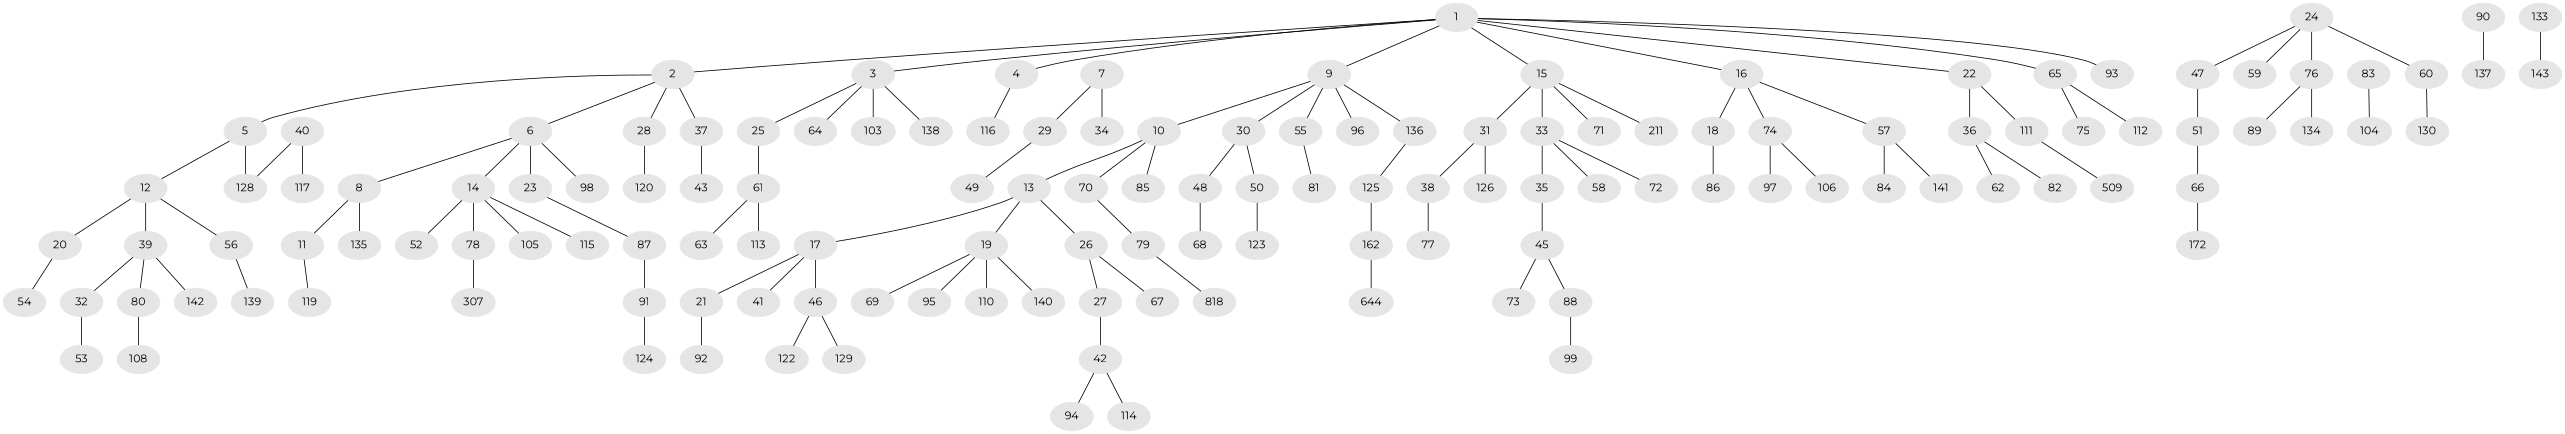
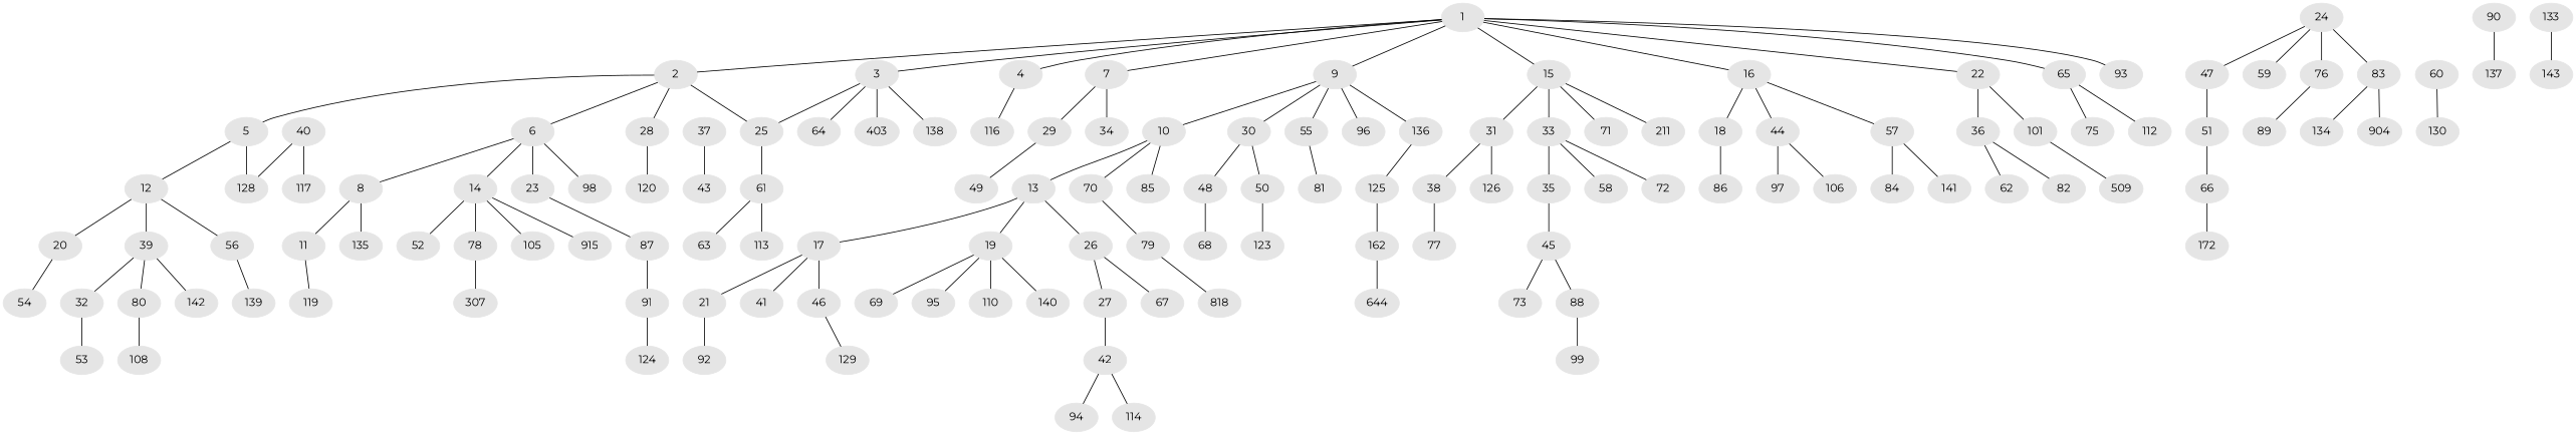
  graph {
    fontname=Montserrat
    node [color=gray90 fontname=Montserrat style=filled]
    edge [fontname=Montserrat]
    1
    2
    3
    4
    7
    9
    15
    16
    22
    65
    93
    5
    6
    28
    37
    25
    64
-   103
+   103 [label=403]
    138
    116
    29
    34
    10
    30
    55
    96
    136
    31
    33
    71
    n31 [label=211]
    18
-   44 [label=74]
+   44
    57
    36
-   101 [label=111]
+   101
    75
    112
    12
    128
    8
    14
    23
    98
    120
    43
    24
    47
    59
    76
    83
    61
    20
    39
    56
    40
    117
    11
    135
    52
    78
    105
-   115
+   115 [label=915]
    87
    49
    119
    13
    70
    85
    48
    50
    81
    125
    17
    19
    26
    79
    54
    32
    80
    142
    139
    21
    41
    46
    69
    95
    110
    140
    27
    67
    n92 [label=307]
    38
    126
    35
    58
    72
    86
    97
    106
    84
    141
    92
-   122
    129
    53
    62
    82
    60
    130
    n111 [label=509]
    91
    51
    89
-   104
+   104 [label=904]
    134
    63
    113
    42
    94
    114
    68
    123
    77
    45
    73
    88
    108
    99
    66
    n131 [label=172]
    90
    137
    n134 [label=818]
    124
    n136 [label=162]
    n137 [label=644]
    133
    143
    1 -- 2
    1 -- 3
    1 -- 4
+   1 -- 7
    1 -- 9
    1 -- 15
    1 -- 16
    1 -- 22
    1 -- 65
    1 -- 93
    2 -- 5
    2 -- 6
    2 -- 28
-   2 -- 37
+   2 -- 25
    3 -- 25
    3 -- 64
    3 -- 103
    3 -- 138
    4 -- 116
    7 -- 29
    7 -- 34
    9 -- 10
    9 -- 30
    9 -- 55
    9 -- 96
    9 -- 136
    15 -- 31
    15 -- 33
    15 -- 71
    15 -- n31
    16 -- 18
    16 -- 44
    16 -- 57
    22 -- 36
    22 -- 101
    65 -- 75
    65 -- 112
    5 -- 12
    5 -- 128
    6 -- 8
    6 -- 14
    6 -- 23
    6 -- 98
    28 -- 120
    37 -- 43
    25 -- 61
    29 -- 49
    10 -- 13
    10 -- 70
    10 -- 85
    30 -- 48
    30 -- 50
    55 -- 81
    136 -- 125
    31 -- 38
    31 -- 126
    33 -- 35
    33 -- 58
    33 -- 72
    18 -- 86
    44 -- 97
    44 -- 106
    57 -- 84
    57 -- 141
    36 -- 62
    36 -- 82
    101 -- n111
    12 -- 20
    12 -- 39
    12 -- 56
    8 -- 11
    8 -- 135
    14 -- 52
    14 -- 78
    14 -- 105
    14 -- 115
    23 -- 87
    24 -- 47
    24 -- 59
    24 -- 76
-   24 -- 60
+   24 -- 83
    47 -- 51
    76 -- 89
    83 -- 104
-   76 -- 134
+   83 -- 134
    61 -- 63
    61 -- 113
    20 -- 54
    39 -- 32
    39 -- 80
    39 -- 142
    56 -- 139
    40 -- 128
    40 -- 117
    11 -- 119
    78 -- n92
    87 -- 91
    13 -- 17
    13 -- 19
    13 -- 26
    70 -- 79
    48 -- 68
    50 -- 123
    125 -- n136
    17 -- 21
    17 -- 41
    17 -- 46
    19 -- 69
    19 -- 95
    19 -- 110
    19 -- 140
    26 -- 27
    26 -- 67
    79 -- n134
    32 -- 53
    80 -- 108
    21 -- 92
-   46 -- 122
    46 -- 129
    27 -- 42
    38 -- 77
    35 -- 45
    60 -- 130
    91 -- 124
    51 -- 66
    42 -- 94
    42 -- 114
    45 -- 73
    45 -- 88
    88 -- 99
    66 -- n131
    90 -- 137
    n136 -- n137
    133 -- 143
  }
